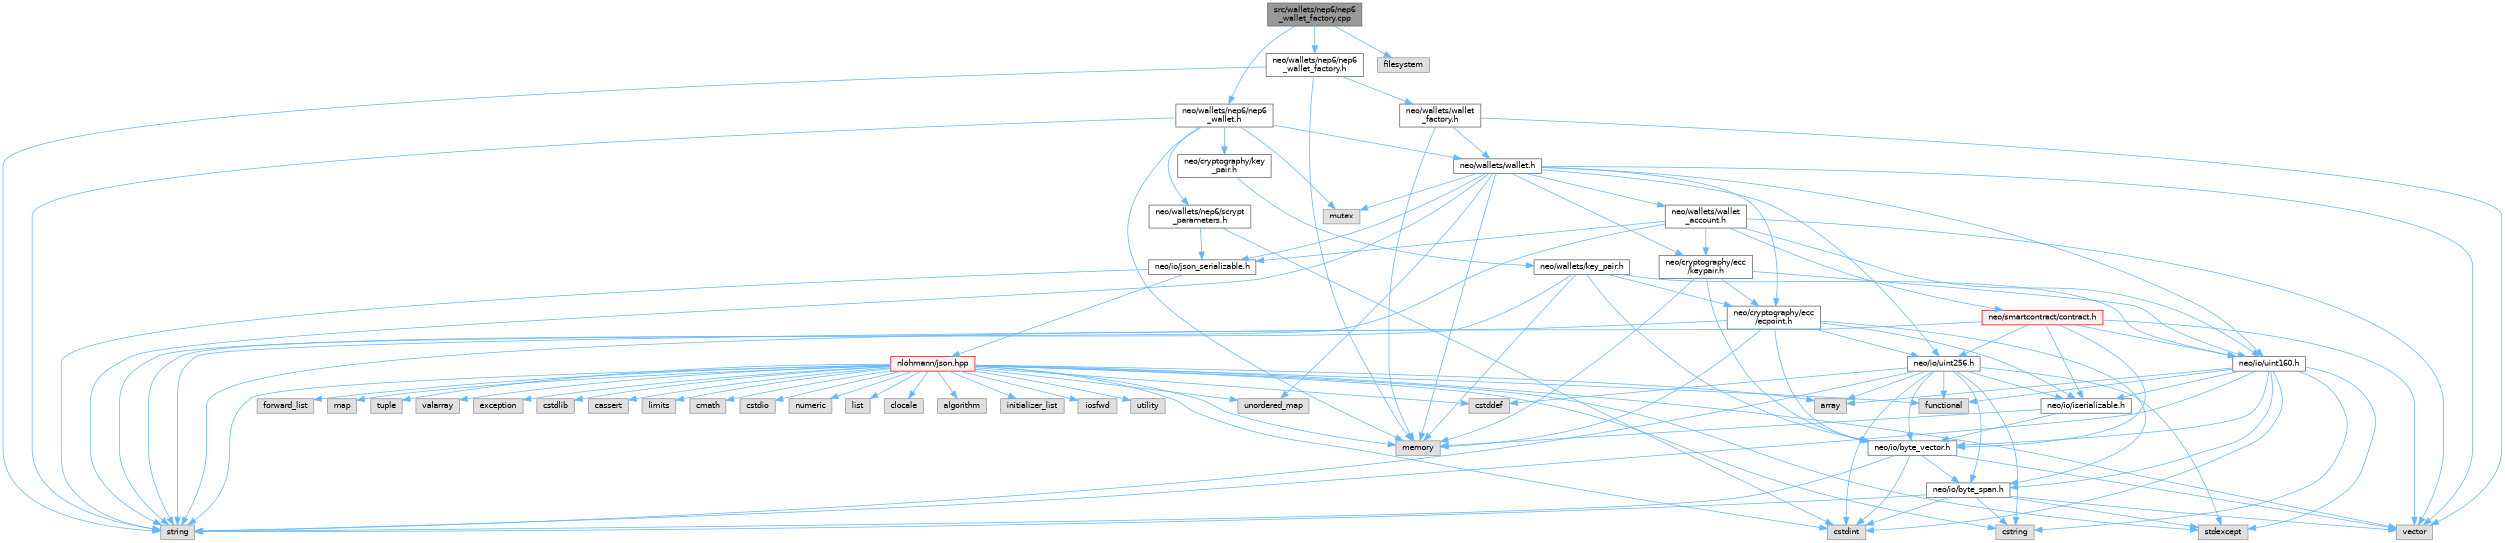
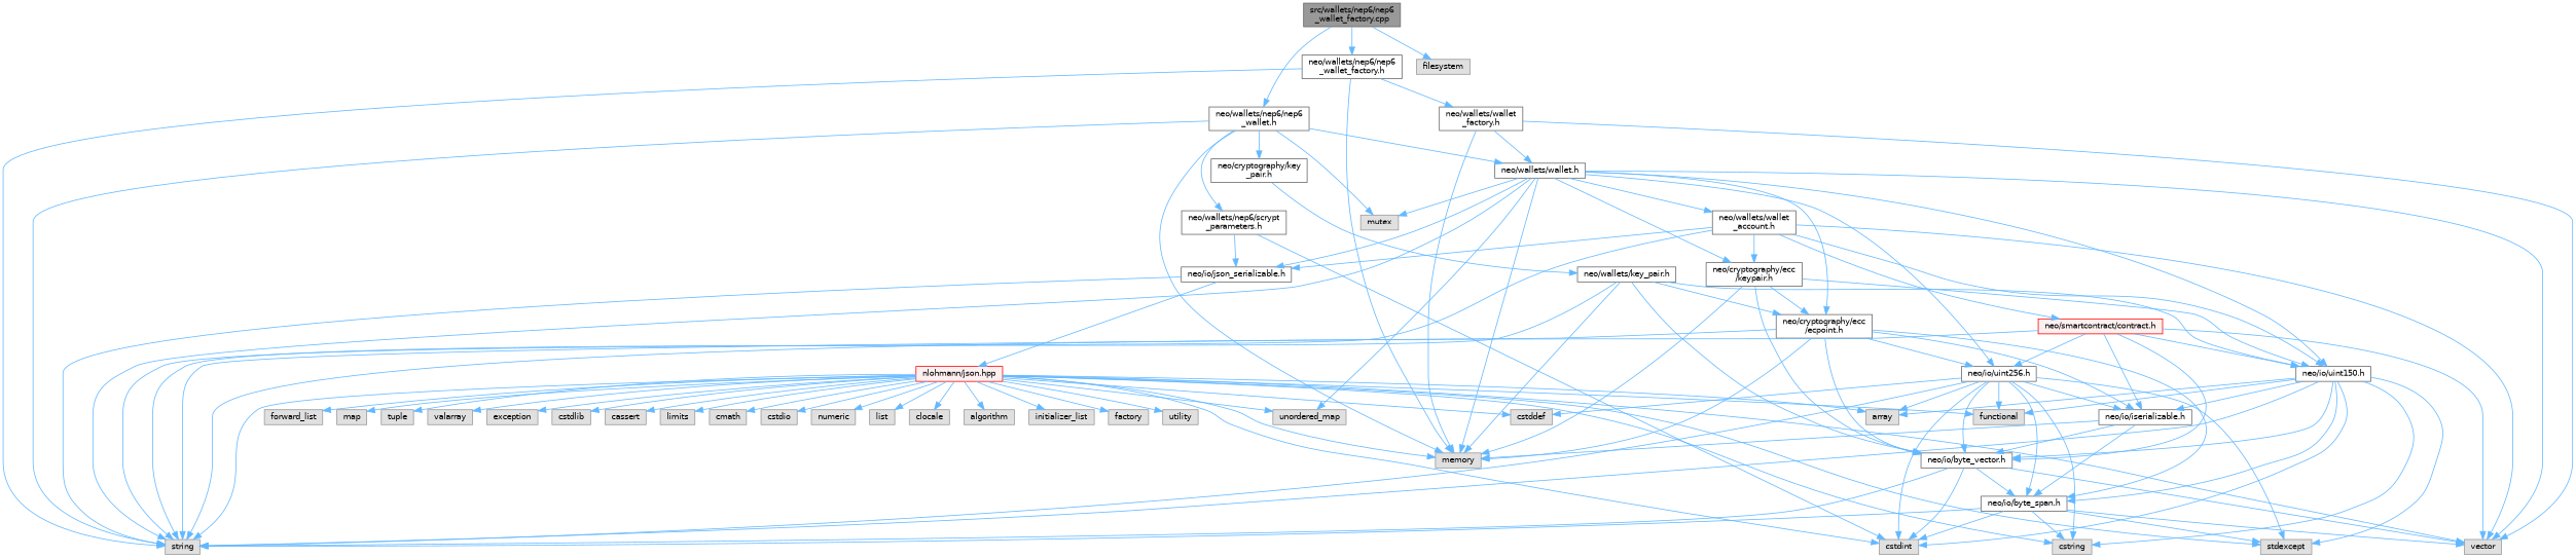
  digraph {
    node [color=grey60 fillcolor="#E0E0E0" fontname=Helvetica fontsize=10 shape=box style=filled]
    edge [color=steelblue1 fontname=Helvetica fontsize=10 labelfontname=Helvetica labelfontsize=10 style=solid]
    n1 [color=gray40 fillcolor=grey60 fontcolor=black height=0.2 label="src/wallets/nep6/nep6\l_wallet_factory.cpp" width=0.4]
    n2 [color=grey40 fillcolor=white height=0.2 label="neo/wallets/nep6/nep6\l_wallet.h" width=0.4]
    n3 [color=grey40 fillcolor=white height=0.2 label="neo/wallets/nep6/nep6\l_wallet_factory.h" width=0.4]
    n4 [height=0.2 label=filesystem width=0.4]
    n5 [color=grey40 fillcolor=white height=0.2 label="neo/cryptography/key\l_pair.h" width=0.4]
    n6 [height=0.2 label=string width=0.4]
    n7 [height=0.2 label=memory width=0.4]
    n8 [color=grey40 fillcolor=white height=0.2 label="neo/wallets/nep6/scrypt\l_parameters.h" width=0.4]
    n9 [color=grey40 fillcolor=white height=0.2 label="neo/wallets/wallet.h" width=0.4]
    n10 [height=0.2 label=mutex width=0.4]
    n11 [color=grey40 fillcolor=white height=0.2 label="neo/wallets/wallet\l_factory.h" width=0.4]
    n12 [color=grey40 fillcolor=white height=0.2 label="neo/wallets/key_pair.h" width=0.4]
    n13 [height=0.2 label=cstdint width=0.4]
    n14 [color=grey40 fillcolor=white height=0.2 label="neo/io/json_serializable.h" width=0.4]
    n15 [color=grey40 fillcolor=white height=0.2 label="neo/cryptography/ecc\l/ecpoint.h" width=0.4]
-   n16 [color=grey40 fillcolor=white height=0.2 label="neo/io/uint160.h" width=0.4]
+   n16 [color=grey40 fillcolor=white height=0.2 label="neo/io/uint150.h" width=0.4]
    n17 [color=grey40 fillcolor=white height=0.2 label="neo/io/uint256.h" width=0.4]
    n18 [height=0.2 label=vector width=0.4]
    n19 [height=0.2 label=unordered_map width=0.4]
    n20 [color=grey40 fillcolor=white height=0.2 label="neo/cryptography/ecc\l/keypair.h" width=0.4]
    n21 [color=grey40 fillcolor=white height=0.2 label="neo/wallets/wallet\l_account.h" width=0.4]
    n22 [color=grey40 fillcolor=white height=0.2 label="neo/io/byte_vector.h" width=0.4]
    n23 [color=grey40 fillcolor=white height=0.2 label="neo/io/byte_span.h" width=0.4]
    n24 [color=grey40 fillcolor=white height=0.2 label="neo/io/iserializable.h" width=0.4]
    n25 [height=0.2 label=cstring width=0.4]
    n26 [height=0.2 label=stdexcept width=0.4]
    n27 [height=0.2 label=array width=0.4]
    n28 [height=0.2 label=functional width=0.4]
    n29 [height=0.2 label=cstddef width=0.4]
    n30 [color=red fillcolor="#FFF0F0" height=0.2 label="nlohmann/json.hpp" width=0.4]
    n31 [height=0.2 label=algorithm width=0.4]
    n32 [height=0.2 label=initializer_list width=0.4]
-   n33 [height=0.2 label=iosfwd width=0.4]
+   n33 [height=0.2 label=factory width=0.4]
    n34 [height=0.2 label=utility width=0.4]
    n35 [height=0.2 label=forward_list width=0.4]
    n36 [height=0.2 label=map width=0.4]
    n37 [height=0.2 label=tuple width=0.4]
    n38 [height=0.2 label=valarray width=0.4]
    n39 [height=0.2 label=exception width=0.4]
    n40 [height=0.2 label=cstdlib width=0.4]
    n41 [height=0.2 label=cassert width=0.4]
    n42 [height=0.2 label=limits width=0.4]
    n43 [height=0.2 label=cmath width=0.4]
    n44 [height=0.2 label=cstdio width=0.4]
    n45 [height=0.2 label=numeric width=0.4]
    n46 [height=0.2 label=list width=0.4]
    n47 [height=0.2 label=clocale width=0.4]
    n48 [color=red fillcolor="#FFF0F0" height=0.2 label="neo/smartcontract/contract.h" width=0.4]
    n1 -> n2
    n1 -> n3
    n1 -> n4
    n2 -> n5
    n2 -> n6
    n2 -> n7
    n2 -> n8
    n2 -> n9
    n2 -> n10
    n3 -> n6
    n3 -> n7
    n3 -> n11
    n5 -> n12
    n8 -> n13
    n8 -> n14
    n9 -> n6
    n9 -> n7
    n9 -> n10
    n9 -> n14
    n9 -> n15
    n9 -> n16
    n9 -> n17
    n9 -> n18
    n9 -> n19
    n9 -> n20
    n9 -> n21
    n11 -> n7
    n11 -> n9
    n11 -> n18
    n12 -> n6
    n12 -> n7
    n12 -> n15
    n12 -> n16
    n12 -> n22
    n14 -> n6
    n14 -> n30
    n15 -> n6
    n15 -> n7
    n15 -> n17
    n15 -> n22
    n15 -> n23
    n15 -> n24
    n16 -> n6
    n16 -> n13
    n16 -> n22
    n16 -> n23
    n16 -> n24
    n16 -> n25
    n16 -> n26
    n16 -> n27
    n16 -> n28
    n17 -> n6
    n17 -> n13
    n17 -> n22
    n17 -> n23
    n17 -> n24
    n17 -> n25
    n17 -> n26
    n17 -> n27
    n17 -> n28
    n17 -> n29
    n20 -> n7
    n20 -> n15
    n20 -> n16
    n20 -> n22
    n21 -> n6
    n21 -> n14
    n21 -> n16
    n21 -> n18
    n21 -> n20
    n21 -> n48
    n22 -> n6
    n22 -> n13
    n22 -> n18
    n22 -> n23
    n23 -> n6
    n23 -> n13
    n23 -> n18
    n23 -> n25
    n23 -> n26
    n24 -> n7
    n24 -> n22
+   n24 -> n23
    n30 -> n6
    n30 -> n7
    n30 -> n13
    n30 -> n18
    n30 -> n19
    n30 -> n25
    n30 -> n26
    n30 -> n27
    n30 -> n28
    n30 -> n29
    n30 -> n31
    n30 -> n32
    n30 -> n33
    n30 -> n34
    n30 -> n35
    n30 -> n36
    n30 -> n37
    n30 -> n38
    n30 -> n39
    n30 -> n40
    n30 -> n41
    n30 -> n42
    n30 -> n43
    n30 -> n44
    n30 -> n45
    n30 -> n46
    n30 -> n47
    n48 -> n6
    n48 -> n16
    n48 -> n17
    n48 -> n18
    n48 -> n22
    n48 -> n24
  }
